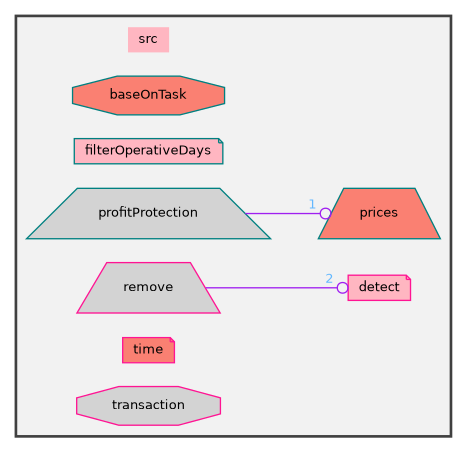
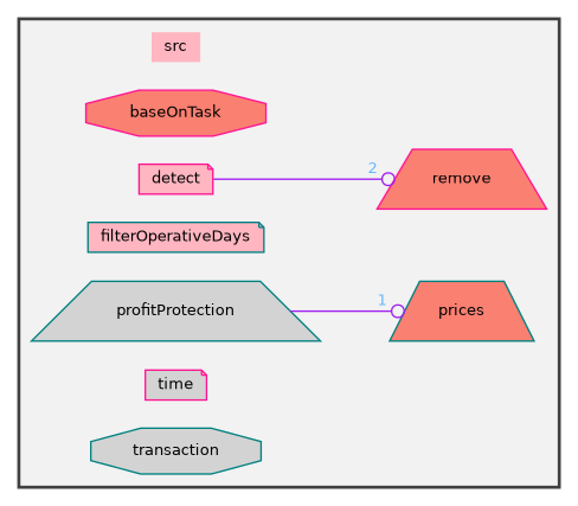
  digraph {
    compound=true
    rankdir=LR
    node [color=deeppink fillcolor=lightpink fontname=Helvetica fontsize=10 shape=note style=filled]
    edge [arrowhead=odot color=purple fontcolor=steelblue1 fontname=Helvetica fontsize=10 labeldistance=1.5 labelfontname=Helvetica labelfontsize=10]
    n1 [color=teal height=0.2 label=src shape=plaintext width=0.4]
-   n2 [color=teal fillcolor=salmon height=0.2 label=baseOnTask shape=octagon width=0.4]
+   n2 [fillcolor=salmon height=0.2 label=baseOnTask shape=octagon width=0.4]
    n3 [height=0.2 label=detect width=0.4]
    n4 [color=teal height=0.2 label=filterOperativeDays width=0.4]
    n5 [color=teal fillcolor=salmon height=0.2 label=prices shape=trapezium width=0.4]
    n6 [color=teal fillcolor=lightgrey height=0.2 label=profitProtection shape=trapezium width=0.4]
-   n7 [fillcolor=lightgrey height=0.2 label=remove shape=trapezium width=0.4]
-   n8 [fillcolor=salmon height=0.2 label=time width=0.4]
-   n9 [fillcolor=lightgrey height=0.2 label=transaction shape=octagon width=0.4]
+   n7 [fillcolor=salmon height=0.2 label=remove shape=trapezium width=0.4]
+   n8 [fillcolor=lightgrey height=0.2 label=time width=0.4]
+   n9 [color=teal fillcolor=lightgrey height=0.2 label=transaction shape=octagon width=0.4]
    subgraph cluster_1 {
      bgcolor="#f2f2f2"
      fontname=Helvetica
      fontsize=10
      pencolor=grey25
      style="filled,bold"
      n1
      n2
      n3
      n4
      n5
      n6
      n7
      n8
      n9
    }
    n6 -> n5 [headlabel=1]
-   n7 -> n3 [headlabel=2]
+   n3 -> n7 [headlabel=2]
  }
